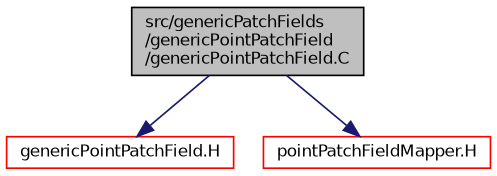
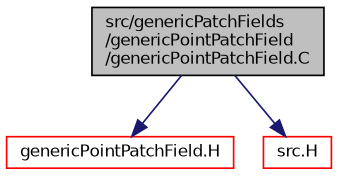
  digraph {
    node [color=red fontname=Helvetica fontsize=10 shape=record]
    edge [color=midnightblue fontname=Helvetica fontsize=10 labelfontname=Helvetica labelfontsize=10 style=solid]
    n1 [color=black fillcolor=grey75 fontcolor=black height=0.2 label="src/genericPatchFields\l/genericPointPatchField\l/genericPointPatchField.C" style=filled width=0.4]
    n2 [height=0.2 label="genericPointPatchField.H" width=0.4]
-   n3 [height=0.2 label="pointPatchFieldMapper.H" width=0.4]
+   n3 [height=0.2 label="src.H" width=0.4]
    n1 -> n2
    n1 -> n3
  }
